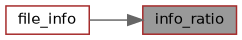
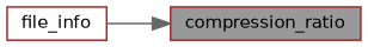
  digraph {
    rankdir=RL
    node [color=brown fontname=Helvetica fontsize=10 shape=box style=filled]
-   n1 [fillcolor=grey60 fontcolor=black height=0.2 label=info_ratio width=0.4]
+   n1 [fillcolor=grey60 fontcolor=black height=0.2 label=compression_ratio width=0.4]
    n2 [fillcolor=white height=0.2 label=file_info width=0.4]
    n1 -> n2 [color=gray40 dir=back fontname=Helvetica fontsize=10 labelfontname=Helvetica labelfontsize=10 style=solid]
  }
